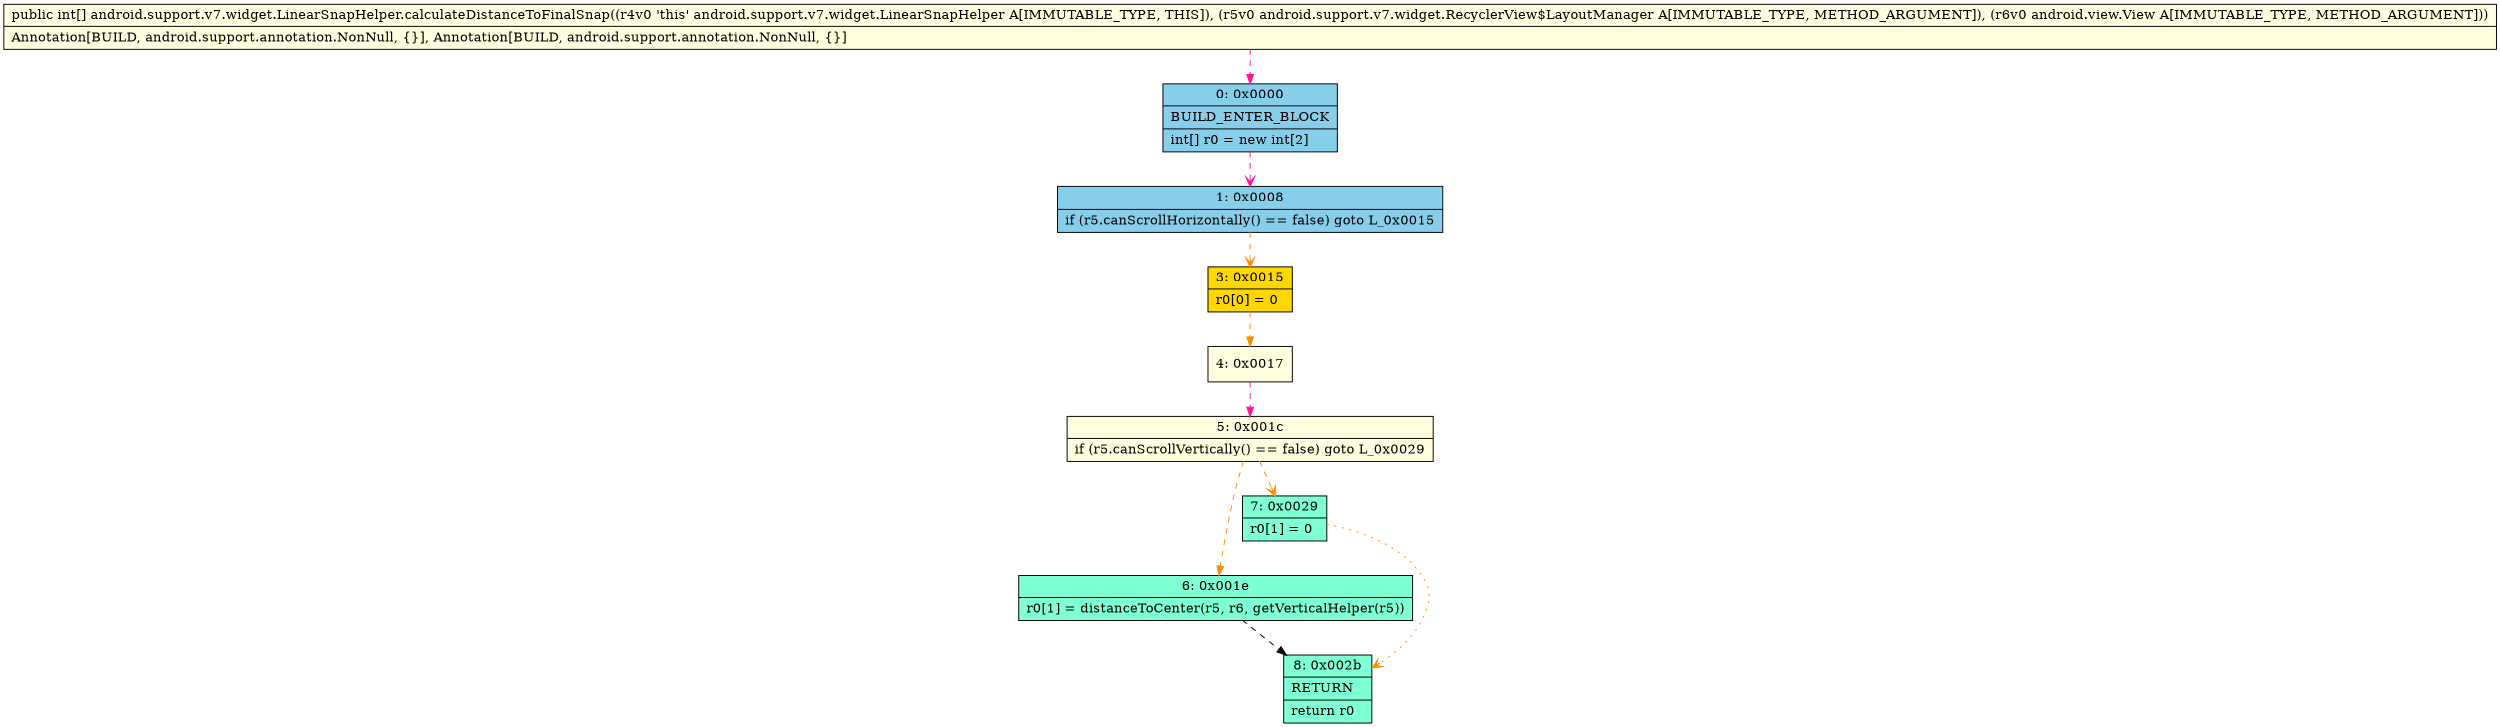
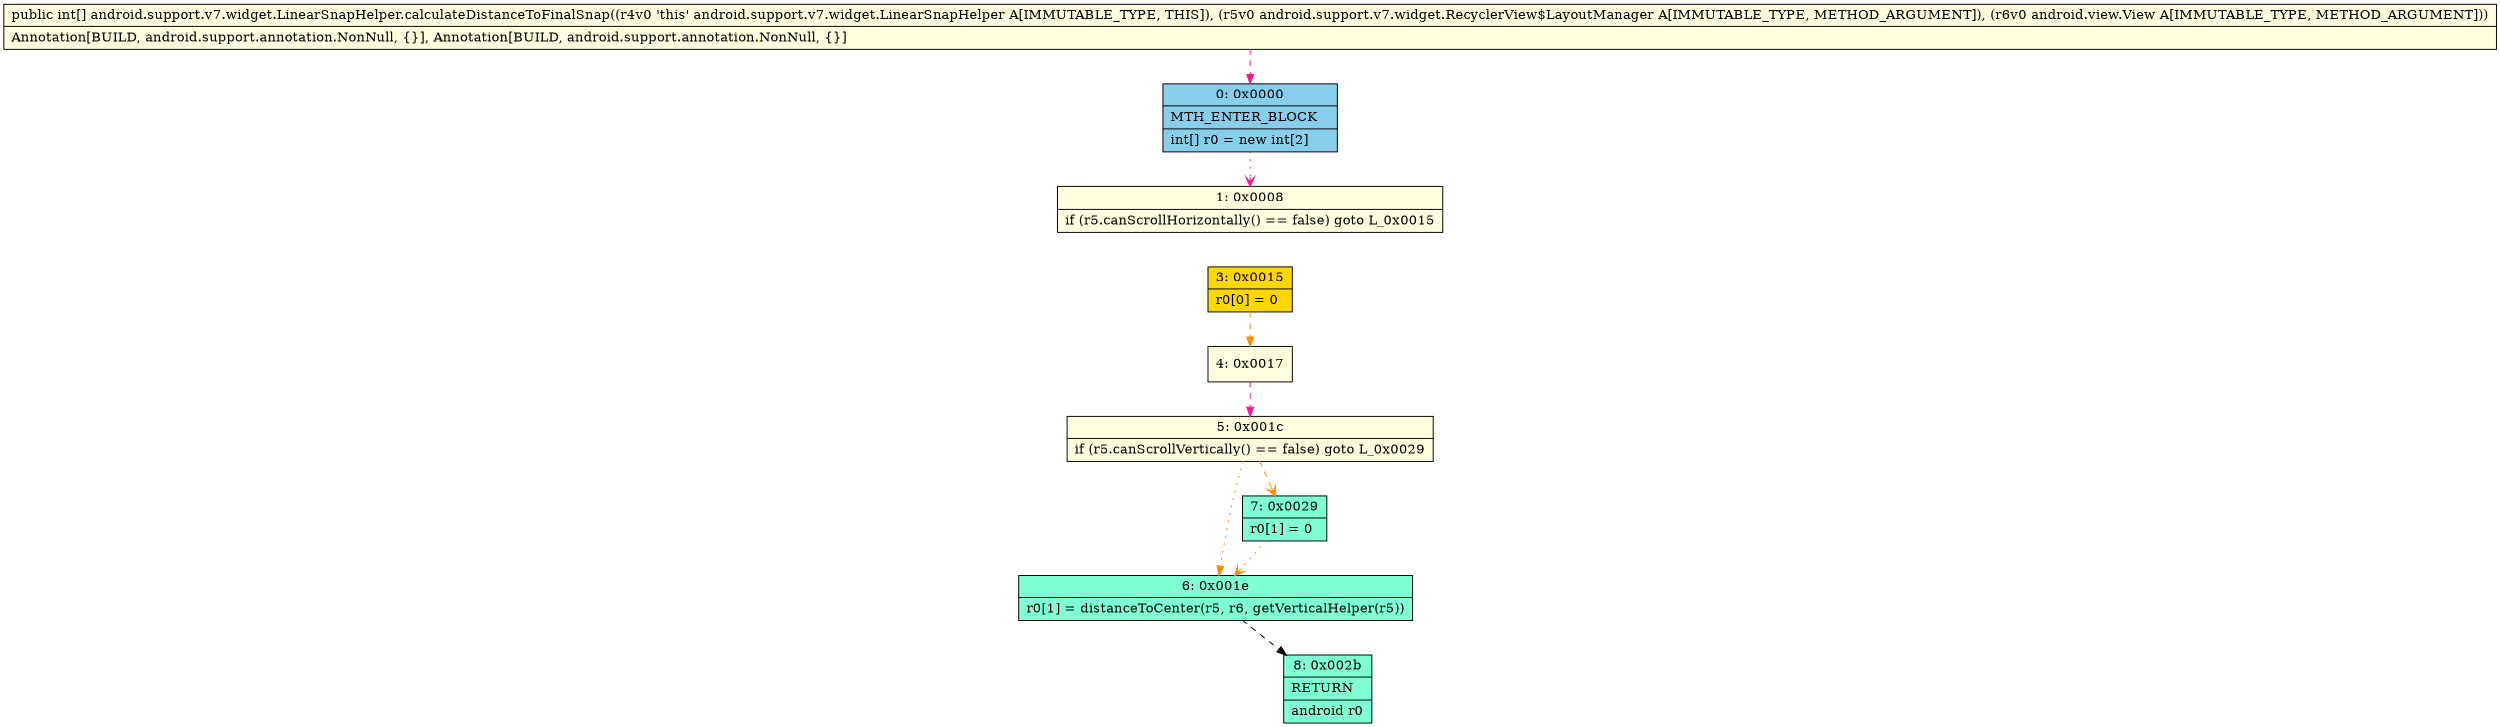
  digraph {
    node [fillcolor=lightyellow shape=record style=filled]
    edge [arrowhead=normal color=darkorange style=dashed]
-   n1 [fillcolor=skyblue label="{0\:\ 0x0000|BUILD_ENTER_BLOCK\l|int[] r0 = new int[2]\l}"]
-   n2 [fillcolor=skyblue label="{1\:\ 0x0008|if (r5.canScrollHorizontally() == false) goto L_0x0015\l}"]
+   n1 [fillcolor=skyblue label="{0\:\ 0x0000|MTH_ENTER_BLOCK\l|int[] r0 = new int[2]\l}"]
+   n2 [label="{1\:\ 0x0008|if (r5.canScrollHorizontally() == false) goto L_0x0015\l}"]
    n3 [fillcolor=gold label="{3\:\ 0x0015|r0[0] = 0\l}"]
    n4 [label="{4\:\ 0x0017}"]
    n5 [label="{5\:\ 0x001c|if (r5.canScrollVertically() == false) goto L_0x0029\l}"]
    n6 [fillcolor=aquamarine label="{6\:\ 0x001e|r0[1] = distanceToCenter(r5, r6, getVerticalHelper(r5))\l}"]
    n7 [fillcolor=aquamarine label="{7\:\ 0x0029|r0[1] = 0\l}"]
-   n8 [fillcolor=aquamarine label="{8\:\ 0x002b|RETURN\l|return r0\l}"]
+   n8 [fillcolor=aquamarine label="{8\:\ 0x002b|RETURN\l|android r0\l}"]
    n9 [label="{public int[] android.support.v7.widget.LinearSnapHelper.calculateDistanceToFinalSnap((r4v0 'this' android.support.v7.widget.LinearSnapHelper A[IMMUTABLE_TYPE, THIS]), (r5v0 android.support.v7.widget.RecyclerView$LayoutManager A[IMMUTABLE_TYPE, METHOD_ARGUMENT]), (r6v0 android.view.View A[IMMUTABLE_TYPE, METHOD_ARGUMENT]))  | Annotation[BUILD, android.support.annotation.NonNull, \{\}], Annotation[BUILD, android.support.annotation.NonNull, \{\}]\l}"]
-   n1 -> n2 [arrowhead=vee color=deeppink]
-   n2 -> n3 [arrowhead=vee]
+   n1 -> n2 [arrowhead=vee color=deeppink style=dotted]
    n3 -> n4
    n4 -> n5 [color=deeppink]
-   n5 -> n6
+   n5 -> n6 [style=dotted]
    n5 -> n7 [arrowhead=vee]
    n6 -> n8 [color=black]
-   n7 -> n8 [arrowhead=vee style=dotted]
+   n7 -> n6 [arrowhead=vee style=dotted]
    n9 -> n1 [color=deeppink]
  }
